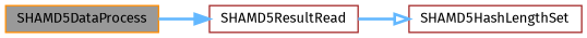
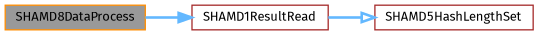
  digraph {
    fontname="Fira Sans"
    rankdir=LR
    node [color=brown fillcolor=white fontname="Fira Sans" fontsize=10 shape=box style=filled]
    edge [color=steelblue1 fontname="Fira Sans" fontsize=10 labelfontname=Helvetica labelfontsize=10 style=bold]
-   n1 [color=darkorange fillcolor=grey60 fontcolor=black height=0.2 label=SHAMD5DataProcess width=0.4]
-   n2 [height=0.2 label=SHAMD5ResultRead width=0.4]
+   n1 [color=darkorange fillcolor=grey60 fontcolor=black height=0.2 label=SHAMD8DataProcess width=0.4]
+   n2 [height=0.2 label=SHAMD1ResultRead width=0.4]
    n3 [height=0.2 label=SHAMD5HashLengthSet width=0.4]
    n1 -> n2 [arrowhead=normal]
    n2 -> n3 [arrowhead=onormal]
  }
